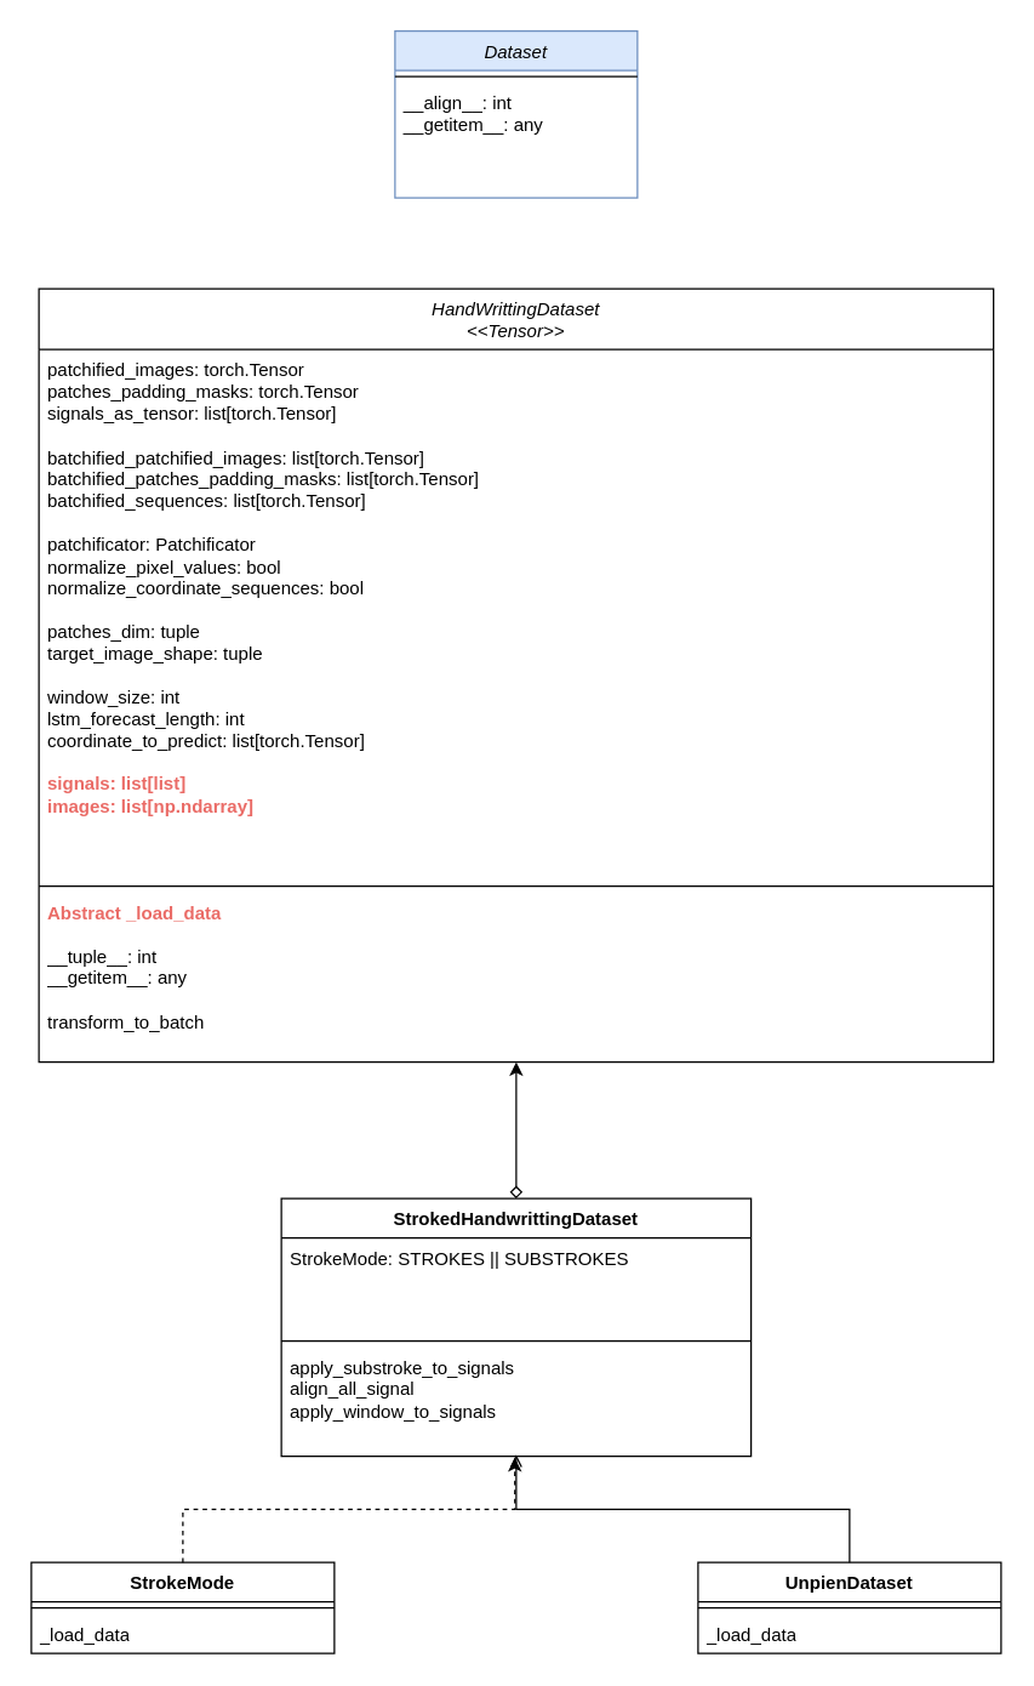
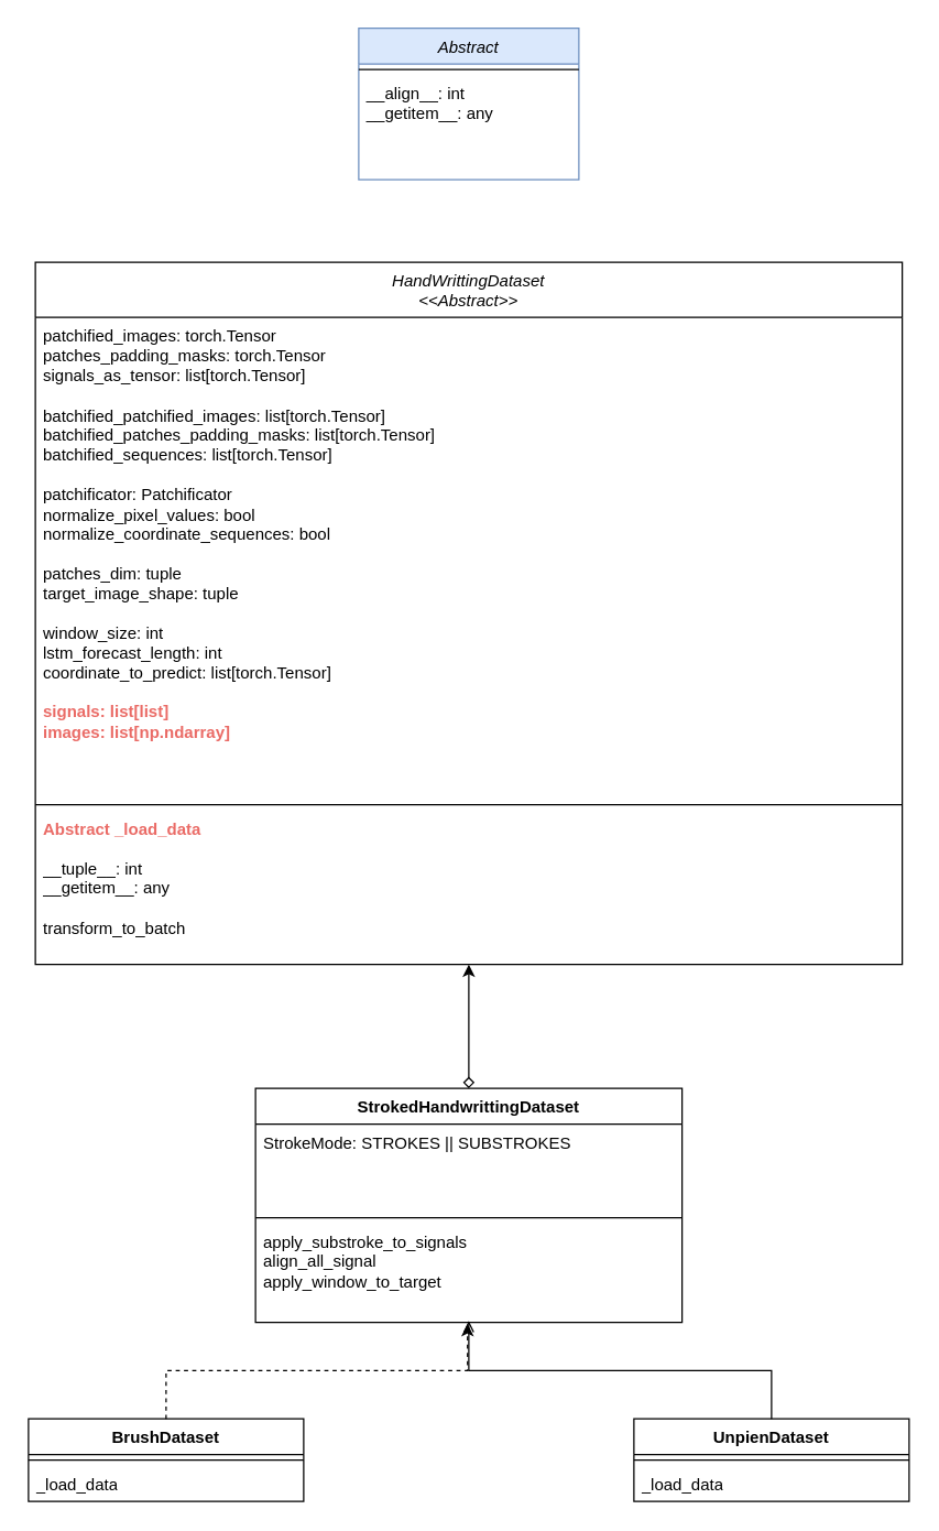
  <mxCell id="0" />
  <mxCell id="1" parent="0" />
- <mxCell id="2" value="Dataset" style="swimlane;fontStyle=2;align=center;verticalAlign=top;childLayout=stackLayout;horizontal=1;startSize=26;horizontalStack=0;resizeParent=1;resizeLast=0;collapsible=1;marginBottom=0;rounded=0;shadow=0;strokeWidth=1;fillColor=#dae8fc;strokeColor=#6c8ebf;" parent="1" vertex="1"><mxGeometry x="260" y="20" width="160" height="110" as="geometry"><mxRectangle x="230" y="140" width="160" height="26" as="alternateBounds" /></mxGeometry></mxCell>
+ <mxCell id="2" value="Abstract" style="swimlane;fontStyle=2;align=center;verticalAlign=top;childLayout=stackLayout;horizontal=1;startSize=26;horizontalStack=0;resizeParent=1;resizeLast=0;collapsible=1;marginBottom=0;rounded=0;shadow=0;strokeWidth=1;fillColor=#dae8fc;strokeColor=#6c8ebf;" parent="1" vertex="1"><mxGeometry x="260" y="20" width="160" height="110" as="geometry"><mxRectangle x="230" y="140" width="160" height="26" as="alternateBounds" /></mxGeometry></mxCell>
  <mxCell id="3" value="" style="line;html=1;strokeWidth=1;align=left;verticalAlign=middle;spacingTop=-1;spacingLeft=3;spacingRight=3;rotatable=0;labelPosition=right;points=[];portConstraint=eastwest;" parent="2" vertex="1"><mxGeometry y="26" width="160" height="8" as="geometry" /></mxCell>
  <mxCell id="4" value="__align__: int&#10;__getitem__: any" style="text;align=left;verticalAlign=top;spacingLeft=4;spacingRight=4;overflow=hidden;rotatable=0;points=[[0,0.5],[1,0.5]];portConstraint=eastwest;" parent="2" vertex="1"><mxGeometry y="34" width="160" height="66" as="geometry" /></mxCell>
- <mxCell id="5" value="&lt;i style=&quot;font-weight: normal;&quot;&gt;HandWrittingDataset&lt;/i&gt;&lt;div&gt;&lt;i style=&quot;font-weight: normal;&quot;&gt;&amp;lt;&amp;lt;Tensor&amp;gt;&amp;gt;&lt;/i&gt;&lt;/div&gt;" style="swimlane;fontStyle=1;align=center;verticalAlign=top;childLayout=stackLayout;horizontal=1;startSize=40;horizontalStack=0;resizeParent=1;resizeParentMax=0;resizeLast=0;collapsible=1;marginBottom=0;whiteSpace=wrap;html=1;" vertex="1" parent="1"><mxGeometry x="25" y="190" width="630" height="510" as="geometry" /></mxCell>
+ <mxCell id="5" value="&lt;i style=&quot;font-weight: normal;&quot;&gt;HandWrittingDataset&lt;/i&gt;&lt;div&gt;&lt;i style=&quot;font-weight: normal;&quot;&gt;&amp;lt;&amp;lt;Abstract&amp;gt;&amp;gt;&lt;/i&gt;&lt;/div&gt;" style="swimlane;fontStyle=1;align=center;verticalAlign=top;childLayout=stackLayout;horizontal=1;startSize=40;horizontalStack=0;resizeParent=1;resizeParentMax=0;resizeLast=0;collapsible=1;marginBottom=0;whiteSpace=wrap;html=1;" vertex="1" parent="1"><mxGeometry x="25" y="190" width="630" height="510" as="geometry" /></mxCell>
  <mxCell id="6" value="&lt;div&gt;patchified_images: torch.Tensor&lt;/div&gt;&lt;div&gt;patches_padding_masks: torch.Tensor&lt;/div&gt;&lt;div&gt;signals_as_tensor: list[torch.Tensor]&lt;/div&gt;&lt;div&gt;&lt;br&gt;&lt;/div&gt;&lt;div&gt;&lt;span style=&quot;background-color: initial;&quot;&gt;batchified_patchified_images: list[torch.Tensor]&lt;/span&gt;&lt;br&gt;&lt;/div&gt;&lt;div&gt;batchified_patches_padding_masks: list[torch.Tensor]&lt;/div&gt;&lt;div&gt;batchified_sequences: list[torch.Tensor]&lt;/div&gt;&lt;div&gt;&lt;br&gt;&lt;/div&gt;&lt;div&gt;patchificator: Patchificator&lt;/div&gt;&lt;div&gt;normalize_pixel_values: bool&lt;/div&gt;&lt;div&gt;normalize_coordinate_sequences: bool&lt;/div&gt;&lt;div&gt;&lt;br&gt;&lt;/div&gt;&lt;div&gt;patches_dim: tuple&lt;/div&gt;&lt;div&gt;target_image_shape: tuple&lt;/div&gt;&lt;div&gt;&lt;br&gt;&lt;/div&gt;&lt;div&gt;window_size: int&lt;/div&gt;&lt;div&gt;lstm_forecast_length: int&lt;br&gt;&lt;div&gt;&lt;span style=&quot;background-color: initial;&quot;&gt;coordinate_to_predict: list[torch.Tensor]&lt;/span&gt;&lt;br&gt;&lt;/div&gt;&lt;div&gt;&lt;br&gt;&lt;/div&gt;&lt;div&gt;&lt;b&gt;&lt;font color=&quot;#ea6b66&quot;&gt;&lt;span style=&quot;background-color: initial;&quot;&gt;signals: list[list]&lt;/span&gt;&lt;br&gt;&lt;/font&gt;&lt;/b&gt;&lt;/div&gt;&lt;div&gt;&lt;b&gt;&lt;font color=&quot;#ea6b66&quot;&gt;images: list[np.ndarray]&lt;/font&gt;&lt;/b&gt;&lt;/div&gt;&lt;/div&gt;" style="text;strokeColor=none;fillColor=none;align=left;verticalAlign=top;spacingLeft=4;spacingRight=4;overflow=hidden;rotatable=0;points=[[0,0.5],[1,0.5]];portConstraint=eastwest;whiteSpace=wrap;html=1;" vertex="1" parent="5"><mxGeometry y="40" width="630" height="350" as="geometry" /></mxCell>
  <mxCell id="7" value="" style="line;strokeWidth=1;fillColor=none;align=left;verticalAlign=middle;spacingTop=-1;spacingLeft=3;spacingRight=3;rotatable=0;labelPosition=right;points=[];portConstraint=eastwest;strokeColor=inherit;" vertex="1" parent="5"><mxGeometry y="390" width="630" height="8" as="geometry" /></mxCell>
  <mxCell id="8" value="&lt;b style=&quot;color: rgb(234, 107, 102);&quot;&gt;Abstract&amp;nbsp;_load_data&lt;/b&gt;&lt;br&gt;&lt;br&gt;&lt;span style=&quot;text-wrap: nowrap;&quot;&gt;__tuple__: int&lt;/span&gt;&lt;br style=&quot;padding: 0px; margin: 0px; text-wrap: nowrap;&quot;&gt;&lt;span style=&quot;text-wrap: nowrap;&quot;&gt;__getitem__: any&lt;br&gt;&lt;/span&gt;&lt;br&gt;transform_to_batch" style="text;strokeColor=none;fillColor=none;align=left;verticalAlign=top;spacingLeft=4;spacingRight=4;overflow=hidden;rotatable=0;points=[[0,0.5],[1,0.5]];portConstraint=eastwest;whiteSpace=wrap;html=1;" vertex="1" parent="5"><mxGeometry y="398" width="630" height="112" as="geometry" /></mxCell>
  <mxCell id="9" value="StrokedHandwrittingDataset" style="swimlane;fontStyle=1;align=center;verticalAlign=top;childLayout=stackLayout;horizontal=1;startSize=26;horizontalStack=0;resizeParent=1;resizeParentMax=0;resizeLast=0;collapsible=1;marginBottom=0;whiteSpace=wrap;html=1;" vertex="1" parent="1"><mxGeometry x="185" y="790" width="310" height="170" as="geometry" /></mxCell>
  <mxCell id="10" value="StrokeMode:&amp;nbsp;STROKES ||&amp;nbsp;SUBSTROKES" style="text;strokeColor=none;fillColor=none;align=left;verticalAlign=top;spacingLeft=4;spacingRight=4;overflow=hidden;rotatable=0;points=[[0,0.5],[1,0.5]];portConstraint=eastwest;whiteSpace=wrap;html=1;" vertex="1" parent="9"><mxGeometry y="26" width="310" height="64" as="geometry" /></mxCell>
  <mxCell id="11" value="" style="line;strokeWidth=1;fillColor=none;align=left;verticalAlign=middle;spacingTop=-1;spacingLeft=3;spacingRight=3;rotatable=0;labelPosition=right;points=[];portConstraint=eastwest;strokeColor=inherit;" vertex="1" parent="9"><mxGeometry y="90" width="310" height="8" as="geometry" /></mxCell>
- <mxCell id="12" value="apply_substroke_to_signals&lt;div&gt;align_all_signal&lt;br&gt;apply_window_to_signals&lt;br&gt;&lt;/div&gt;" style="text;strokeColor=none;fillColor=none;align=left;verticalAlign=top;spacingLeft=4;spacingRight=4;overflow=hidden;rotatable=0;points=[[0,0.5],[1,0.5]];portConstraint=eastwest;whiteSpace=wrap;html=1;" vertex="1" parent="9"><mxGeometry y="98" width="310" height="72" as="geometry" /></mxCell>
+ <mxCell id="12" value="apply_substroke_to_signals&lt;div&gt;align_all_signal&lt;br&gt;apply_window_to_target&lt;br&gt;&lt;/div&gt;" style="text;strokeColor=none;fillColor=none;align=left;verticalAlign=top;spacingLeft=4;spacingRight=4;overflow=hidden;rotatable=0;points=[[0,0.5],[1,0.5]];portConstraint=eastwest;whiteSpace=wrap;html=1;" vertex="1" parent="9"><mxGeometry y="98" width="310" height="72" as="geometry" /></mxCell>
  <mxCell id="13" style="edgeStyle=orthogonalEdgeStyle;rounded=0;orthogonalLoop=1;jettySize=auto;html=1;exitX=0.5;exitY=0;exitDx=0;exitDy=0;startArrow=diamond;startFill=0;" edge="1" parent="1" source="9"><mxGeometry relative="1" as="geometry"><mxPoint x="340" y="700" as="targetPoint" /></mxGeometry></mxCell>
- <mxCell id="14" value="StrokeMode" style="swimlane;fontStyle=1;align=center;verticalAlign=top;childLayout=stackLayout;horizontal=1;startSize=26;horizontalStack=0;resizeParent=1;resizeParentMax=0;resizeLast=0;collapsible=1;marginBottom=0;whiteSpace=wrap;html=1;" vertex="1" parent="1"><mxGeometry x="20" y="1030" width="200" height="60" as="geometry" /></mxCell>
+ <mxCell id="14" value="BrushDataset" style="swimlane;fontStyle=1;align=center;verticalAlign=top;childLayout=stackLayout;horizontal=1;startSize=26;horizontalStack=0;resizeParent=1;resizeParentMax=0;resizeLast=0;collapsible=1;marginBottom=0;whiteSpace=wrap;html=1;" vertex="1" parent="1"><mxGeometry x="20" y="1030" width="200" height="60" as="geometry" /></mxCell>
  <mxCell id="15" value="" style="line;strokeWidth=1;fillColor=none;align=left;verticalAlign=middle;spacingTop=-1;spacingLeft=3;spacingRight=3;rotatable=0;labelPosition=right;points=[];portConstraint=eastwest;strokeColor=inherit;" vertex="1" parent="14"><mxGeometry y="26" width="200" height="8" as="geometry" /></mxCell>
  <mxCell id="16" value="_load_data" style="text;strokeColor=none;fillColor=none;align=left;verticalAlign=top;spacingLeft=4;spacingRight=4;overflow=hidden;rotatable=0;points=[[0,0.5],[1,0.5]];portConstraint=eastwest;whiteSpace=wrap;html=1;" vertex="1" parent="14"><mxGeometry y="34" width="200" height="26" as="geometry" /></mxCell>
  <mxCell id="17" value="UnpienDataset" style="swimlane;fontStyle=1;align=center;verticalAlign=top;childLayout=stackLayout;horizontal=1;startSize=26;horizontalStack=0;resizeParent=1;resizeParentMax=0;resizeLast=0;collapsible=1;marginBottom=0;whiteSpace=wrap;html=1;" vertex="1" parent="1"><mxGeometry x="460" y="1030" width="200" height="60" as="geometry" /></mxCell>
  <mxCell id="18" value="" style="line;strokeWidth=1;fillColor=none;align=left;verticalAlign=middle;spacingTop=-1;spacingLeft=3;spacingRight=3;rotatable=0;labelPosition=right;points=[];portConstraint=eastwest;strokeColor=inherit;" vertex="1" parent="17"><mxGeometry y="26" width="200" height="8" as="geometry" /></mxCell>
  <mxCell id="19" value="_load_data" style="text;strokeColor=none;fillColor=none;align=left;verticalAlign=top;spacingLeft=4;spacingRight=4;overflow=hidden;rotatable=0;points=[[0,0.5],[1,0.5]];portConstraint=eastwest;whiteSpace=wrap;html=1;" vertex="1" parent="17"><mxGeometry y="34" width="200" height="26" as="geometry" /></mxCell>
  <mxCell id="20" style="edgeStyle=orthogonalEdgeStyle;rounded=0;orthogonalLoop=1;jettySize=auto;html=1;exitX=0.5;exitY=0;exitDx=0;exitDy=0;entryX=0.5;entryY=0.986;entryDx=0;entryDy=0;entryPerimeter=0;endArrow=open;" edge="1" parent="1" source="17" target="12"><mxGeometry relative="1" as="geometry" /></mxCell>
  <mxCell id="21" style="edgeStyle=orthogonalEdgeStyle;rounded=0;orthogonalLoop=1;jettySize=auto;html=1;exitX=0.5;exitY=0;exitDx=0;exitDy=0;entryX=0.497;entryY=1.014;entryDx=0;entryDy=0;entryPerimeter=0;dashed=1;" edge="1" parent="1" source="14" target="12"><mxGeometry relative="1" as="geometry" /></mxCell>
